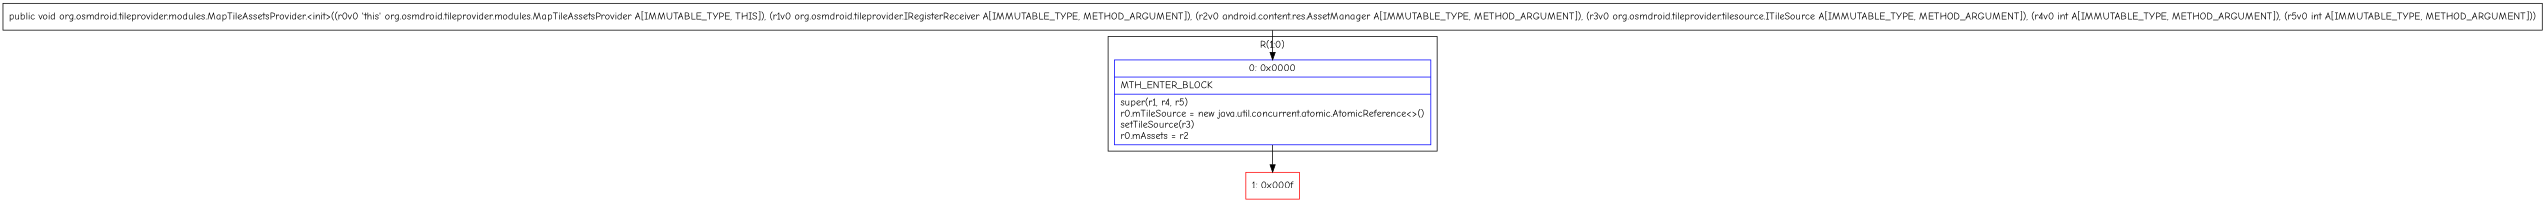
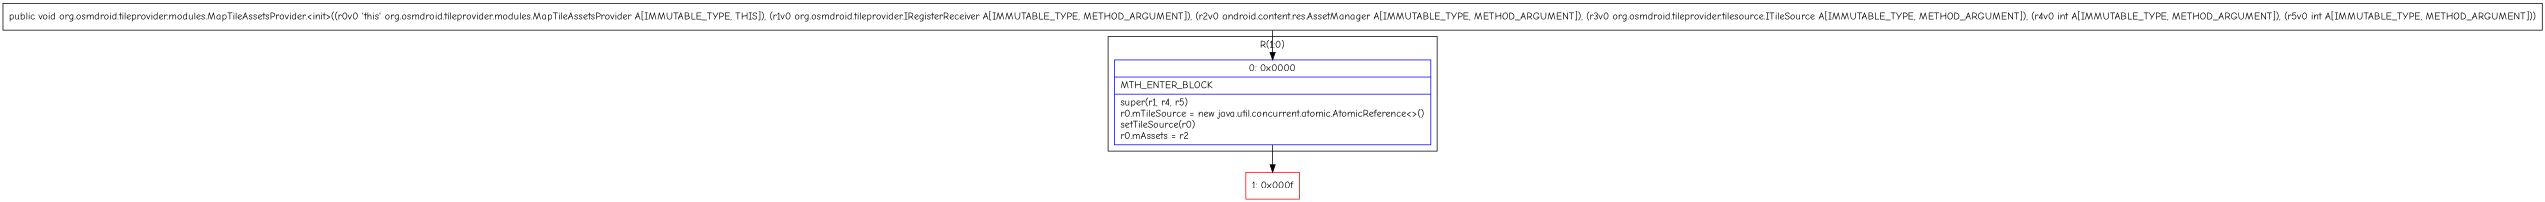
  digraph {
    fontname="Comic Neue"
    node [shape=record fontname="Comic Neue"]
    edge [fontname="Comic Neue"]
-   n1 [color=blue label="{0\:\ 0x0000|MTH_ENTER_BLOCK\l|super(r1, r4, r5)\lr0.mTileSource = new java.util.concurrent.atomic.AtomicReference\<\>()\lsetTileSource(r3)\lr0.mAssets = r2\l}"]
+   n1 [color=blue label="{0\:\ 0x0000|MTH_ENTER_BLOCK\l|super(r1, r4, r5)\lr0.mTileSource = new java.util.concurrent.atomic.AtomicReference\<\>()\lsetTileSource(r0)\lr0.mAssets = r2\l}"]
    n2 [color=red label="{1\:\ 0x000f}"]
    n3 [label="{public void org.osmdroid.tileprovider.modules.MapTileAssetsProvider.\<init\>((r0v0 'this' org.osmdroid.tileprovider.modules.MapTileAssetsProvider A[IMMUTABLE_TYPE, THIS]), (r1v0 org.osmdroid.tileprovider.IRegisterReceiver A[IMMUTABLE_TYPE, METHOD_ARGUMENT]), (r2v0 android.content.res.AssetManager A[IMMUTABLE_TYPE, METHOD_ARGUMENT]), (r3v0 org.osmdroid.tileprovider.tilesource.ITileSource A[IMMUTABLE_TYPE, METHOD_ARGUMENT]), (r4v0 int A[IMMUTABLE_TYPE, METHOD_ARGUMENT]), (r5v0 int A[IMMUTABLE_TYPE, METHOD_ARGUMENT])) }"]
    subgraph cluster_1 {
      label="R(1:0)"
      n1
    }
    n1 -> n2
    n3 -> n1
  }
